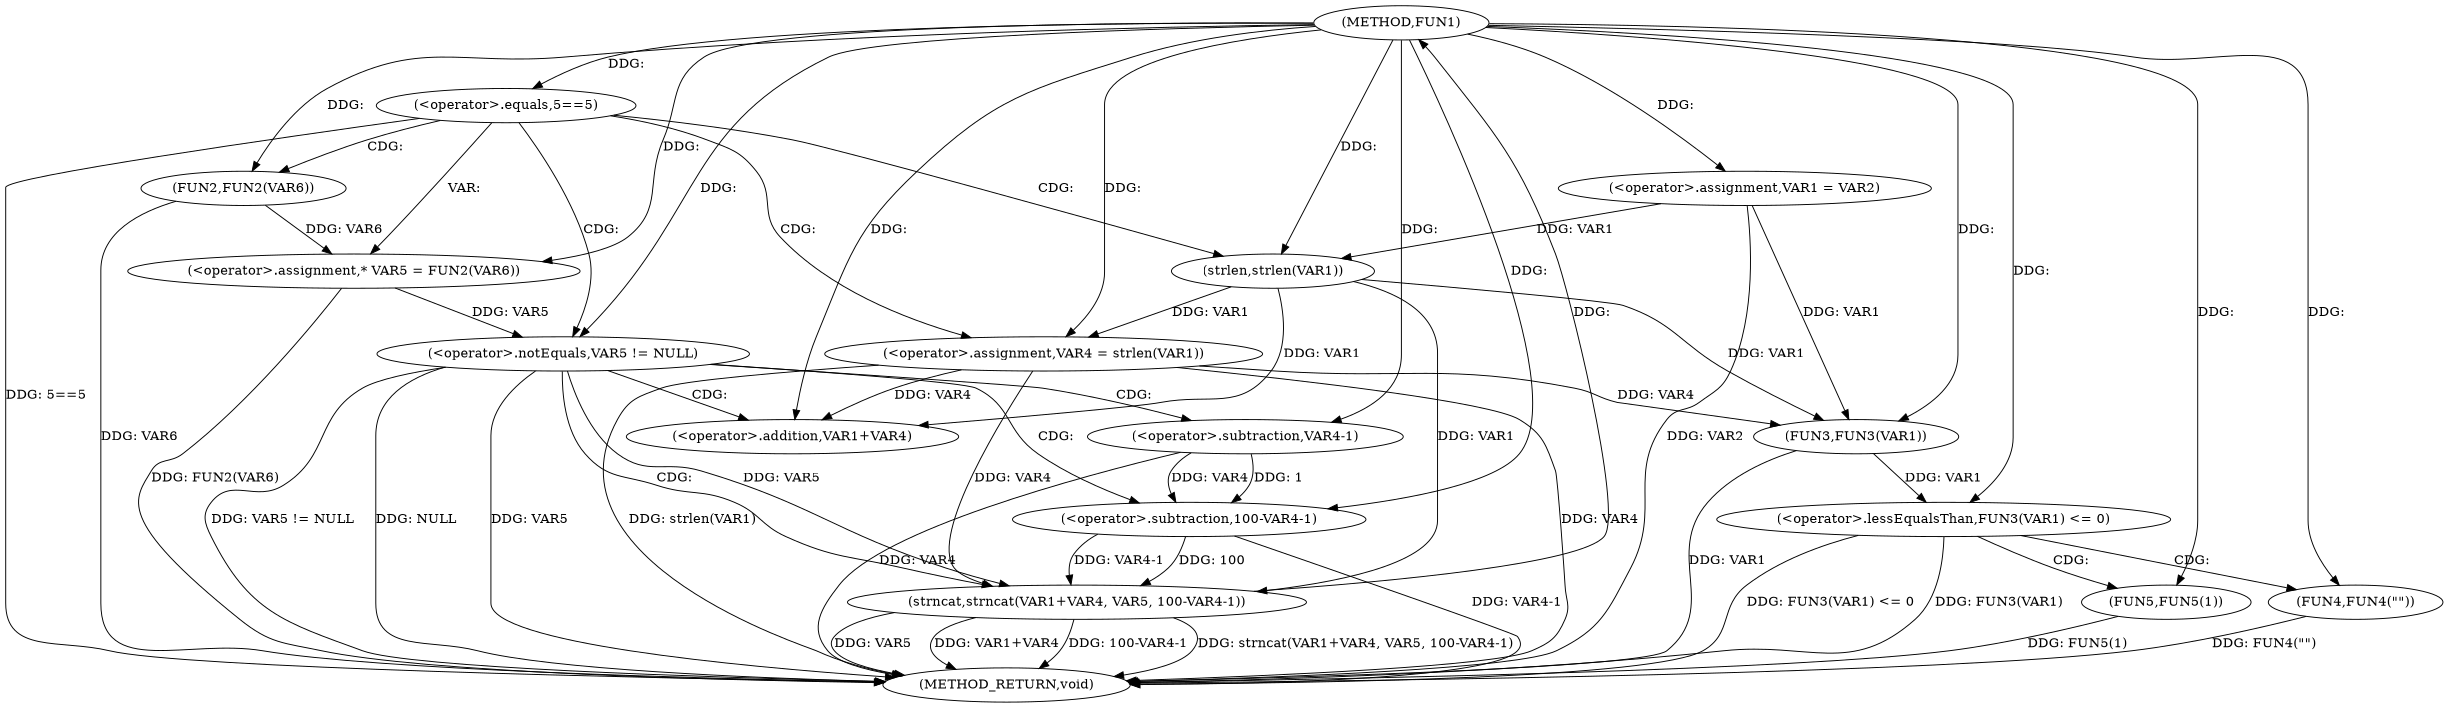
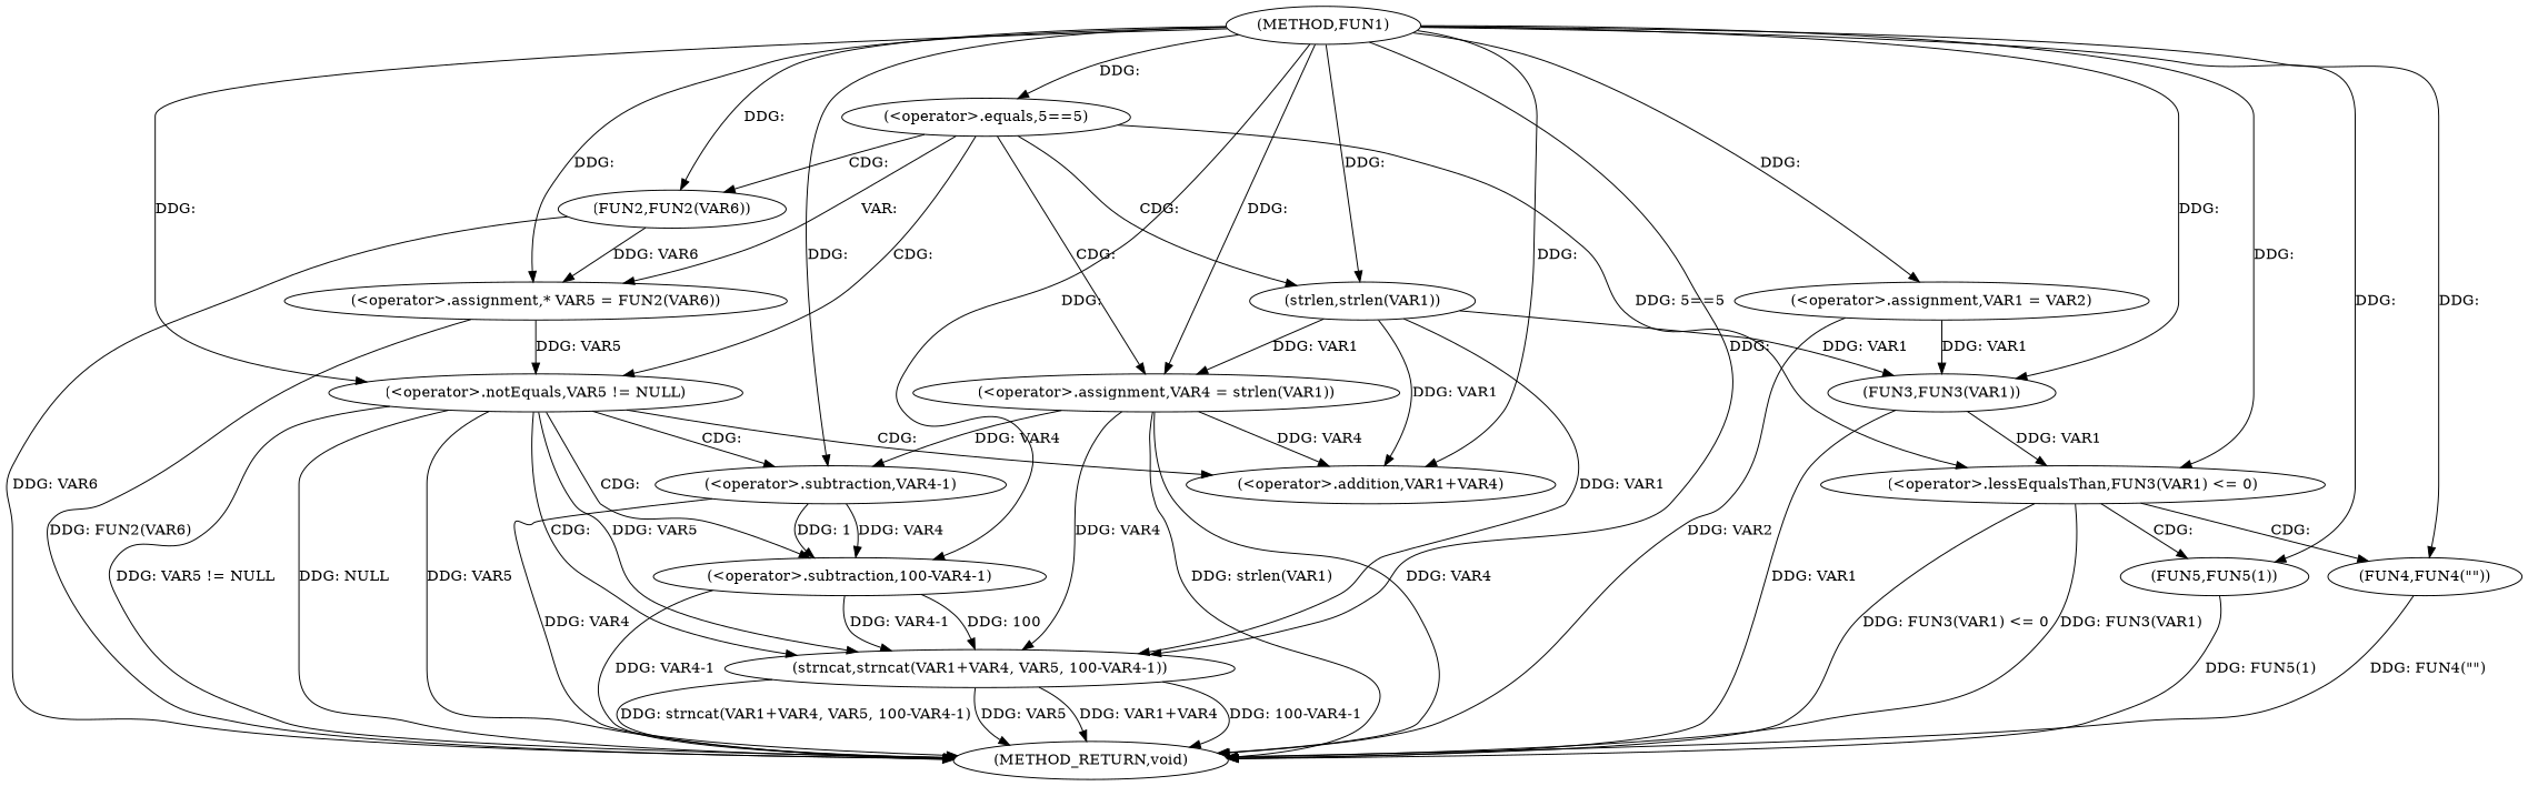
  digraph {
    fontname="DejaVu Serif"
    node [fontname="DejaVu Serif"]
    edge [fontname="DejaVu Serif"]
    n1 [label="(METHOD,FUN1)"]
    n2 [label="(<operator>.assignment,VAR1 = VAR2)"]
    n3 [label="(<operator>.equals,5==5)"]
    n4 [label="(<operator>.assignment,VAR4 = strlen(VAR1))"]
    n5 [label="(strlen,strlen(VAR1))"]
    n6 [label="(<operator>.assignment,* VAR5 = FUN2(VAR6))"]
    n7 [label="(FUN2,FUN2(VAR6))"]
    n8 [label="(<operator>.notEquals,VAR5 != NULL)"]
    n9 [label="(strncat,strncat(VAR1+VAR4, VAR5, 100-VAR4-1))"]
    n10 [label="(<operator>.addition,VAR1+VAR4)"]
    n11 [label="(<operator>.subtraction,100-VAR4-1)"]
    n12 [label="(<operator>.subtraction,VAR4-1)"]
    n13 [label="(<operator>.lessEqualsThan,FUN3(VAR1) <= 0)"]
    n14 [label="(FUN3,FUN3(VAR1))"]
    n15 [label="(FUN4,FUN4(\"\"))"]
    n16 [label="(FUN5,FUN5(1))"]
    n17 [label="(METHOD_RETURN,void)"]
    n1 -> n2 [label="DDG: "]
    n1 -> n3 [label="DDG: "]
    n1 -> n4 [label="DDG: "]
    n1 -> n5 [label="DDG: "]
    n1 -> n6 [label="DDG: "]
    n1 -> n7 [label="DDG: "]
    n1 -> n8 [label="DDG: "]
-   n9 -> n1 [label="DDG: "]
+   n1 -> n9 [label="DDG: "]
    n1 -> n10 [label="DDG: "]
    n1 -> n11 [label="DDG: "]
    n1 -> n12 [label="DDG: "]
    n1 -> n13 [label="DDG: "]
    n1 -> n14 [label="DDG: "]
    n1 -> n15 [label="DDG: "]
    n1 -> n16 [label="DDG: "]
-   n2 -> n5 [label="DDG: VAR1"]
    n2 -> n14 [label="DDG: VAR1"]
    n2 -> n17 [label="DDG: VAR2"]
    n3 -> n4 [label="CDG: "]
    n3 -> n5 [label="CDG: "]
    n3 -> n6 [label="VAR: "]
    n3 -> n7 [label="CDG: "]
    n3 -> n8 [label="CDG: "]
-   n3 -> n17 [label="DDG: 5==5"]
+   n3 -> n13 [label="DDG: 5==5"]
    n4 -> n9 [label="DDG: VAR4"]
    n4 -> n10 [label="DDG: VAR4"]
-   n4 -> n14 [label="DDG: VAR4"]
+   n4 -> n12 [label="DDG: VAR4"]
    n4 -> n17 [label="DDG: VAR4"]
    n4 -> n17 [label="DDG: strlen(VAR1)"]
    n5 -> n4 [label="DDG: VAR1"]
    n5 -> n9 [label="DDG: VAR1"]
    n5 -> n10 [label="DDG: VAR1"]
    n5 -> n14 [label="DDG: VAR1"]
    n6 -> n8 [label="DDG: VAR5"]
    n6 -> n17 [label="DDG: FUN2(VAR6)"]
    n7 -> n6 [label="DDG: VAR6"]
    n7 -> n17 [label="DDG: VAR6"]
    n8 -> n9 [label="DDG: VAR5"]
    n8 -> n9 [label="CDG: "]
    n8 -> n10 [label="CDG: "]
    n8 -> n11 [label="CDG: "]
    n8 -> n12 [label="CDG: "]
    n8 -> n17 [label="DDG: VAR5 != NULL"]
    n8 -> n17 [label="DDG: NULL"]
    n8 -> n17 [label="DDG: VAR5"]
    n9 -> n17 [label="DDG: VAR5"]
    n9 -> n17 [label="DDG: VAR1+VAR4"]
    n9 -> n17 [label="DDG: 100-VAR4-1"]
    n9 -> n17 [label="DDG: strncat(VAR1+VAR4, VAR5, 100-VAR4-1)"]
    n11 -> n9 [label="DDG: 100"]
    n11 -> n9 [label="DDG: VAR4-1"]
    n11 -> n17 [label="DDG: VAR4-1"]
    n12 -> n11 [label="DDG: VAR4"]
    n12 -> n11 [label="DDG: 1"]
    n12 -> n17 [label="DDG: VAR4"]
    n13 -> n15 [label="CDG: "]
    n13 -> n16 [label="CDG: "]
    n13 -> n17 [label="DDG: FUN3(VAR1) <= 0"]
    n13 -> n17 [label="DDG: FUN3(VAR1)"]
    n14 -> n13 [label="DDG: VAR1"]
    n14 -> n17 [label="DDG: VAR1"]
    n15 -> n17 [label="DDG: FUN4(\"\")"]
    n16 -> n17 [label="DDG: FUN5(1)"]
  }
